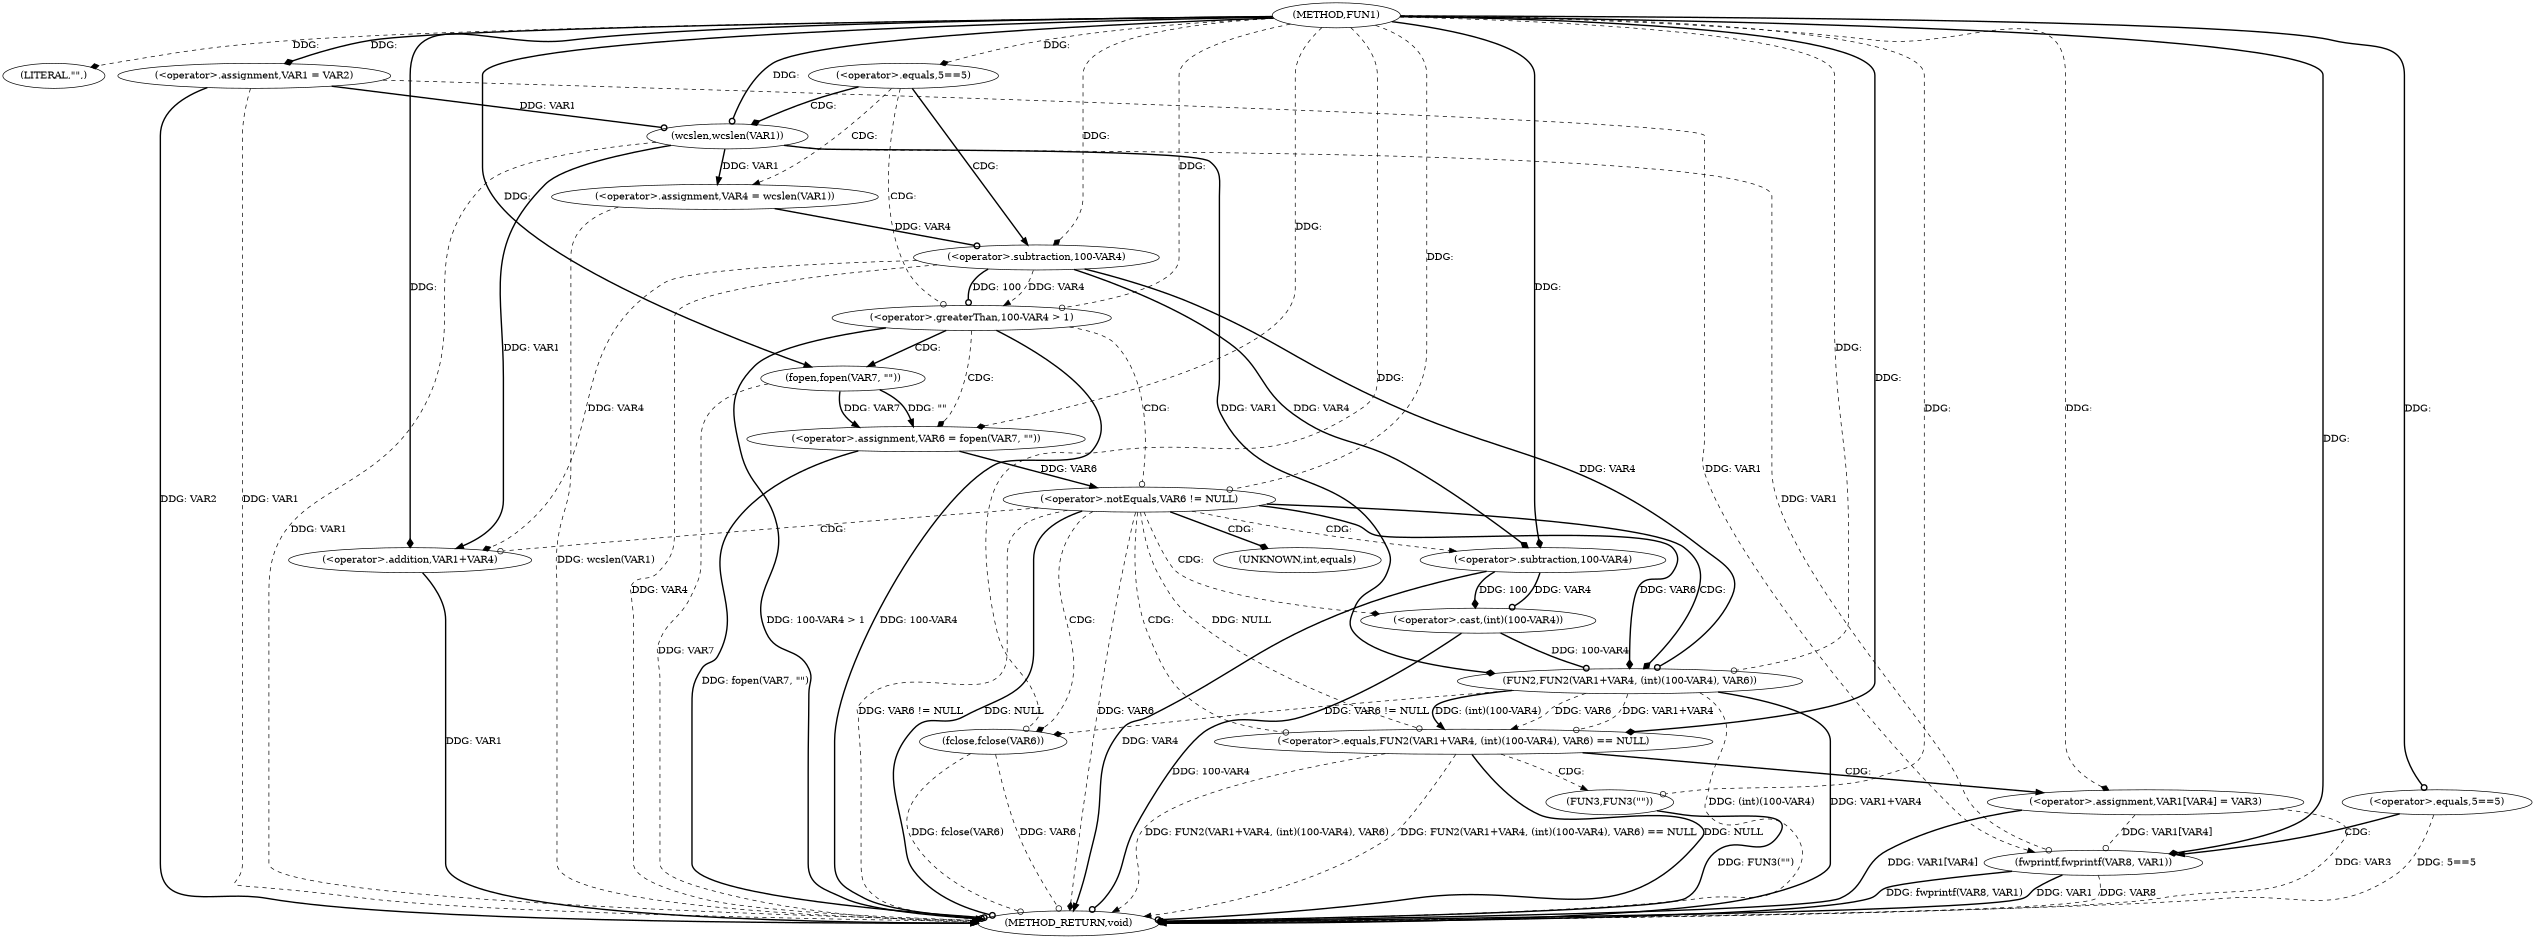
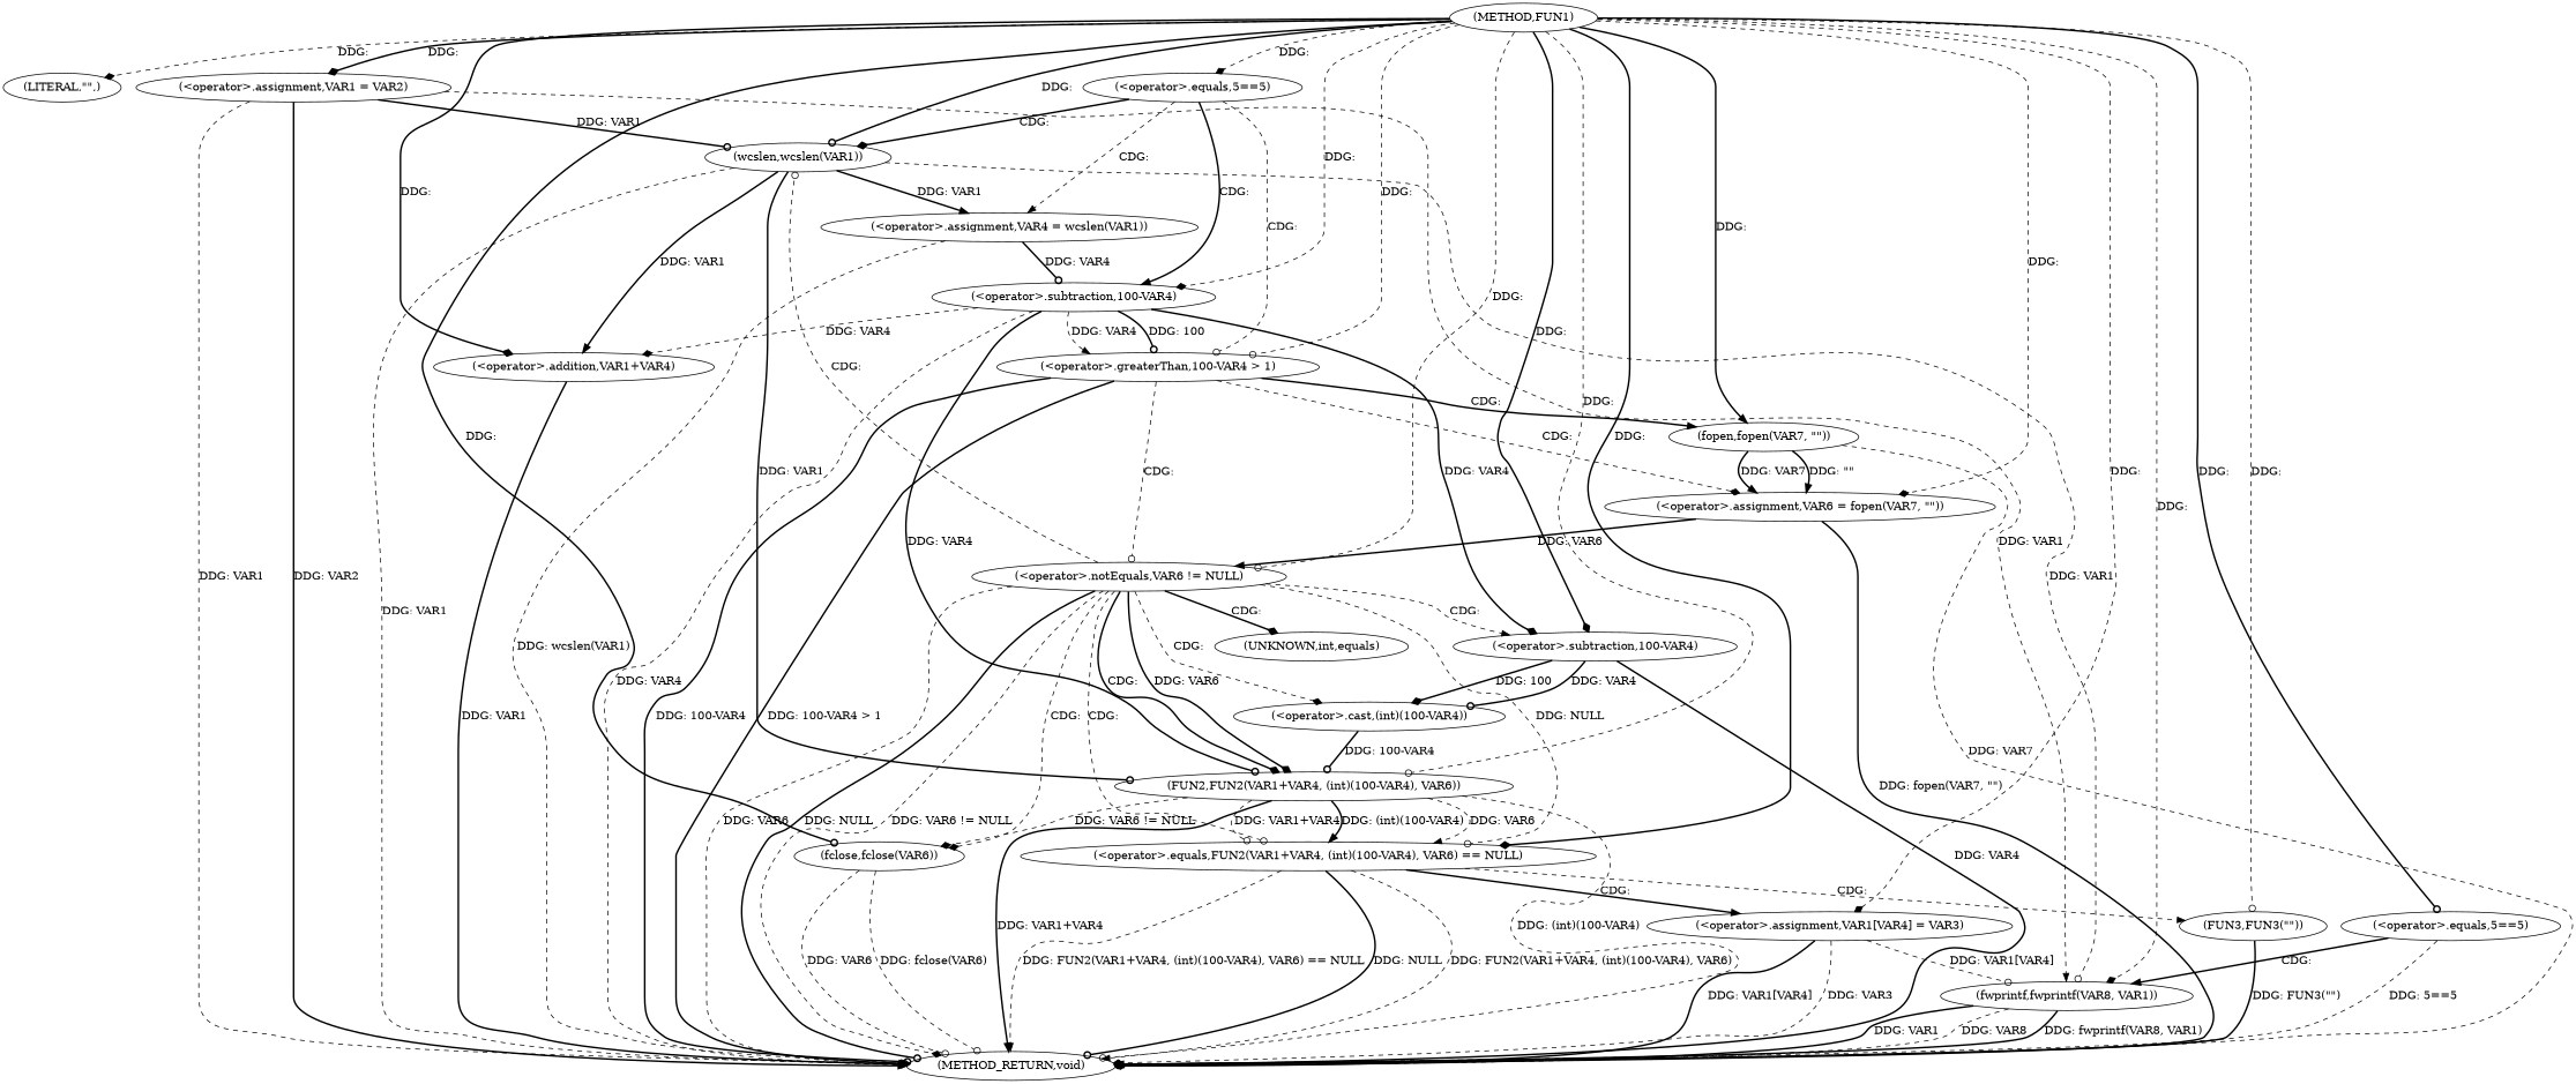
  digraph {
    edge [arrowhead=odot style=dashed]
    n1 [label="(METHOD,FUN1)"]
    n2 [label="(LITERAL,\"\",)"]
    n3 [label="(<operator>.assignment,VAR1 = VAR2)"]
    n4 [label="(<operator>.equals,5==5)"]
    n5 [label="(wcslen,wcslen(VAR1))"]
    n6 [label="(<operator>.greaterThan,100-VAR4 > 1)"]
    n7 [label="(<operator>.subtraction,100-VAR4)"]
    n8 [label="(<operator>.assignment,VAR6 = fopen(VAR7, \"\"))"]
    n9 [label="(fopen,fopen(VAR7, \"\"))"]
    n10 [label="(<operator>.notEquals,VAR6 != NULL)"]
    n11 [label="(<operator>.equals,FUN2(VAR1+VAR4, (int)(100-VAR4), VAR6) == NULL)"]
    n12 [label="(FUN2,FUN2(VAR1+VAR4, (int)(100-VAR4), VAR6))"]
    n13 [label="(<operator>.addition,VAR1+VAR4)"]
    n14 [label="(<operator>.subtraction,100-VAR4)"]
    n15 [label="(FUN3,FUN3(\"\"))"]
    n16 [label="(<operator>.assignment,VAR1[VAR4] = VAR3)"]
    n17 [label="(fclose,fclose(VAR6))"]
    n18 [label="(<operator>.equals,5==5)"]
    n19 [label="(fwprintf,fwprintf(VAR8, VAR1))"]
    n20 [label="(METHOD_RETURN,void)"]
    n21 [label="(<operator>.assignment,VAR4 = wcslen(VAR1))"]
    n22 [label="(<operator>.cast,(int)(100-VAR4))"]
    n23 [label="(UNKNOWN,int,equals)"]
    n1 -> n2 [arrowhead=diamond label="DDG: "]
    n1 -> n3 [arrowhead=diamond label="DDG: " style=bold]
    n1 -> n4 [arrowhead=diamond label="DDG: "]
    n1 -> n5 [label="DDG: " style=bold]
    n1 -> n6 [label="DDG: "]
    n1 -> n7 [arrowhead=diamond label="DDG: "]
    n1 -> n8 [arrowhead=diamond label="DDG: "]
    n1 -> n9 [arrowhead=normal label="DDG: " style=bold]
    n1 -> n10 [label="DDG: "]
    n1 -> n11 [arrowhead=diamond label="DDG: " style=bold]
    n1 -> n12 [label="DDG: "]
    n1 -> n13 [arrowhead=diamond label="DDG: " style=bold]
    n1 -> n14 [arrowhead=diamond label="DDG: " style=bold]
    n1 -> n15 [label="DDG: "]
    n1 -> n16 [arrowhead=diamond label="DDG: "]
-   n1 -> n17 [label="DDG: "]
+   n1 -> n17 [label="DDG: " style=bold]
    n1 -> n18 [label="DDG: " style=bold]
-   n1 -> n19 [arrowhead=diamond label="DDG: " style=bold]
+   n1 -> n19 [arrowhead=diamond label="DDG: "]
    n3 -> n5 [label="DDG: VAR1" style=bold]
    n3 -> n19 [arrowhead=normal label="DDG: VAR1"]
    n3 -> n20 [label="DDG: VAR1"]
    n3 -> n20 [arrowhead=normal label="DDG: VAR2" style=bold]
    n4 -> n5 [arrowhead=diamond label="CDG: " style=bold]
    n4 -> n6 [label="CDG: "]
    n4 -> n7 [arrowhead=normal label="CDG: " style=bold]
    n4 -> n21 [arrowhead=normal label="CDG: "]
-   n5 -> n12 [arrowhead=diamond label="DDG: VAR1" style=bold]
+   n5 -> n12 [label="DDG: VAR1" style=bold]
    n5 -> n13 [arrowhead=normal label="DDG: VAR1" style=bold]
    n5 -> n19 [label="DDG: VAR1"]
    n5 -> n20 [arrowhead=normal label="DDG: VAR1"]
    n5 -> n21 [arrowhead=normal label="DDG: VAR1" style=bold]
    n6 -> n8 [arrowhead=diamond label="CDG: "]
    n6 -> n9 [arrowhead=normal label="CDG: " style=bold]
    n6 -> n10 [label="CDG: "]
    n6 -> n20 [label="DDG: 100-VAR4" style=bold]
    n6 -> n20 [arrowhead=normal label="DDG: 100-VAR4 > 1" style=bold]
    n7 -> n6 [label="DDG: 100" style=bold]
    n7 -> n6 [arrowhead=normal label="DDG: VAR4"]
    n7 -> n12 [label="DDG: VAR4" style=bold]
    n7 -> n13 [arrowhead=diamond label="DDG: VAR4"]
    n7 -> n14 [arrowhead=diamond label="DDG: VAR4" style=bold]
    n7 -> n20 [arrowhead=normal label="DDG: VAR4"]
    n8 -> n10 [arrowhead=normal label="DDG: VAR6" style=bold]
    n8 -> n20 [label="DDG: fopen(VAR7, \"\")" style=bold]
    n9 -> n8 [arrowhead=normal label="DDG: VAR7" style=bold]
    n9 -> n8 [arrowhead=normal label="DDG: \"\"" style=bold]
    n9 -> n20 [arrowhead=diamond label="DDG: VAR7"]
    n10 -> n11 [label="DDG: NULL"]
    n10 -> n11 [label="CDG: "]
    n10 -> n12 [arrowhead=diamond label="DDG: VAR6" style=bold]
    n10 -> n12 [arrowhead=diamond label="CDG: " style=bold]
-   n10 -> n13 [label="CDG: "]
+   n10 -> n5 [label="CDG: "]
    n10 -> n14 [arrowhead=normal label="CDG: "]
    n10 -> n17 [arrowhead=diamond label="CDG: "]
    n10 -> n20 [arrowhead=diamond label="DDG: VAR6"]
    n10 -> n20 [arrowhead=diamond label="DDG: VAR6 != NULL"]
    n10 -> n20 [label="DDG: NULL" style=bold]
    n10 -> n22 [arrowhead=diamond label="CDG: "]
    n10 -> n23 [arrowhead=diamond label="CDG: " style=bold]
    n11 -> n15 [arrowhead=normal label="CDG: "]
    n11 -> n16 [arrowhead=normal label="CDG: " style=bold]
    n11 -> n20 [label="DDG: NULL" style=bold]
    n11 -> n20 [arrowhead=normal label="DDG: FUN2(VAR1+VAR4, (int)(100-VAR4), VAR6)"]
    n11 -> n20 [arrowhead=normal label="DDG: FUN2(VAR1+VAR4, (int)(100-VAR4), VAR6) == NULL"]
    n12 -> n11 [label="DDG: VAR1+VAR4"]
    n12 -> n11 [arrowhead=normal label="DDG: (int)(100-VAR4)" style=bold]
    n12 -> n11 [arrowhead=normal label="DDG: VAR6"]
    n12 -> n17 [arrowhead=diamond label="DDG: VAR6 != NULL"]
    n12 -> n20 [label="DDG: (int)(100-VAR4)"]
    n12 -> n20 [arrowhead=normal label="DDG: VAR1+VAR4" style=bold]
    n13 -> n20 [arrowhead=normal label="DDG: VAR1" style=bold]
    n14 -> n20 [arrowhead=normal label="DDG: VAR4" style=bold]
    n14 -> n22 [arrowhead=diamond label="DDG: 100" style=bold]
    n14 -> n22 [label="DDG: VAR4" style=bold]
    n15 -> n20 [label="DDG: FUN3(\"\")" style=bold]
    n16 -> n19 [label="DDG: VAR1[VAR4]"]
    n16 -> n20 [arrowhead=diamond label="DDG: VAR1[VAR4]" style=bold]
    n16 -> n20 [arrowhead=diamond label="DDG: VAR3"]
    n17 -> n20 [label="DDG: fclose(VAR6)"]
    n17 -> n20 [label="DDG: VAR6"]
    n18 -> n19 [arrowhead=normal label="CDG: " style=bold]
    n18 -> n20 [label="DDG: 5==5"]
    n19 -> n20 [arrowhead=diamond label="DDG: VAR8"]
    n19 -> n20 [arrowhead=normal label="DDG: fwprintf(VAR8, VAR1)" style=bold]
    n19 -> n20 [label="DDG: VAR1" style=bold]
    n21 -> n7 [label="DDG: VAR4" style=bold]
    n21 -> n20 [arrowhead=normal label="DDG: wcslen(VAR1)"]
    n22 -> n12 [label="DDG: 100-VAR4" style=bold]
-   n22 -> n20 [label="DDG: 100-VAR4" style=bold]
  }
